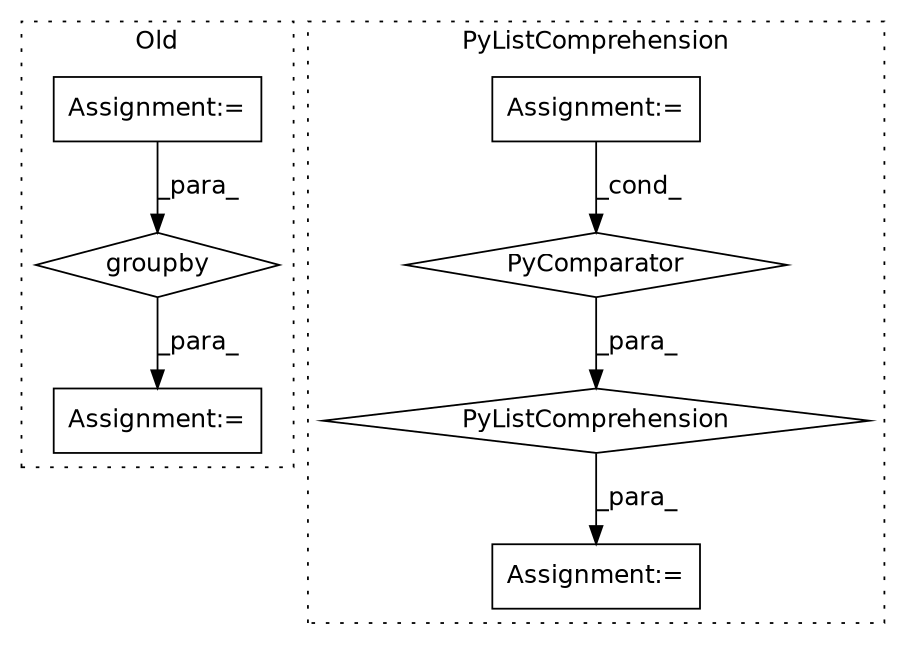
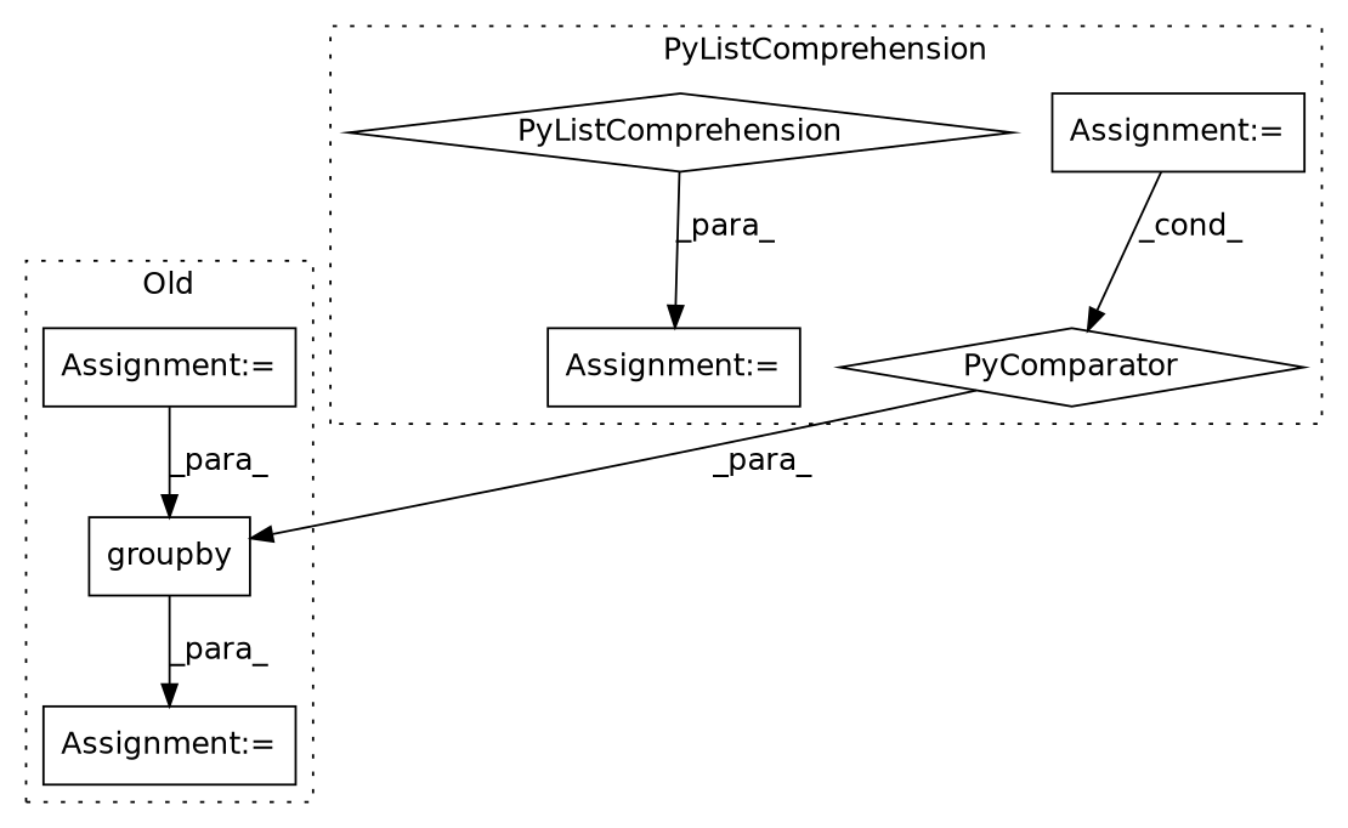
  digraph {
    fontname="DejaVu Sans"
    node [a=7 fontname="DejaVu Sans" l=1 shape=box]
    edge [fontname="DejaVu Sans"]
-   n1 [a=32 l="8,1" label=groupby s="13030,13057" shape=diamond]
+   n1 [a=32 l="8,1" label=groupby s="13030,13057"]
    n2 [l="63,2" label="Assignment:=" s="12937,13058"]
    n3 [label="Assignment:=" s=12880]
    n4 [a=113 l=25 label=PyComparator s=13115 shape=diamond]
    n5 [l=56 label="Assignment:=" s=12931]
    n6 [label="Assignment:=" s=13356]
    n7 [a=109 l=100 label=PyListComprehension s=13048 shape=diamond]
    subgraph cluster_1 {
      label=Old
      style=dotted
      n1
      n2
      n3
    }
    subgraph cluster_2 {
      label=PyListComprehension
      style=dotted
      n4
      n5
      n6
      n7
    }
    n1 -> n2 [label=_para_]
    n3 -> n1 [label=_para_]
-   n4 -> n7 [label=_para_]
+   n4 -> n1 [label=_para_]
    n5 -> n4 [label=_cond_]
    n7 -> n6 [label=_para_]
  }
